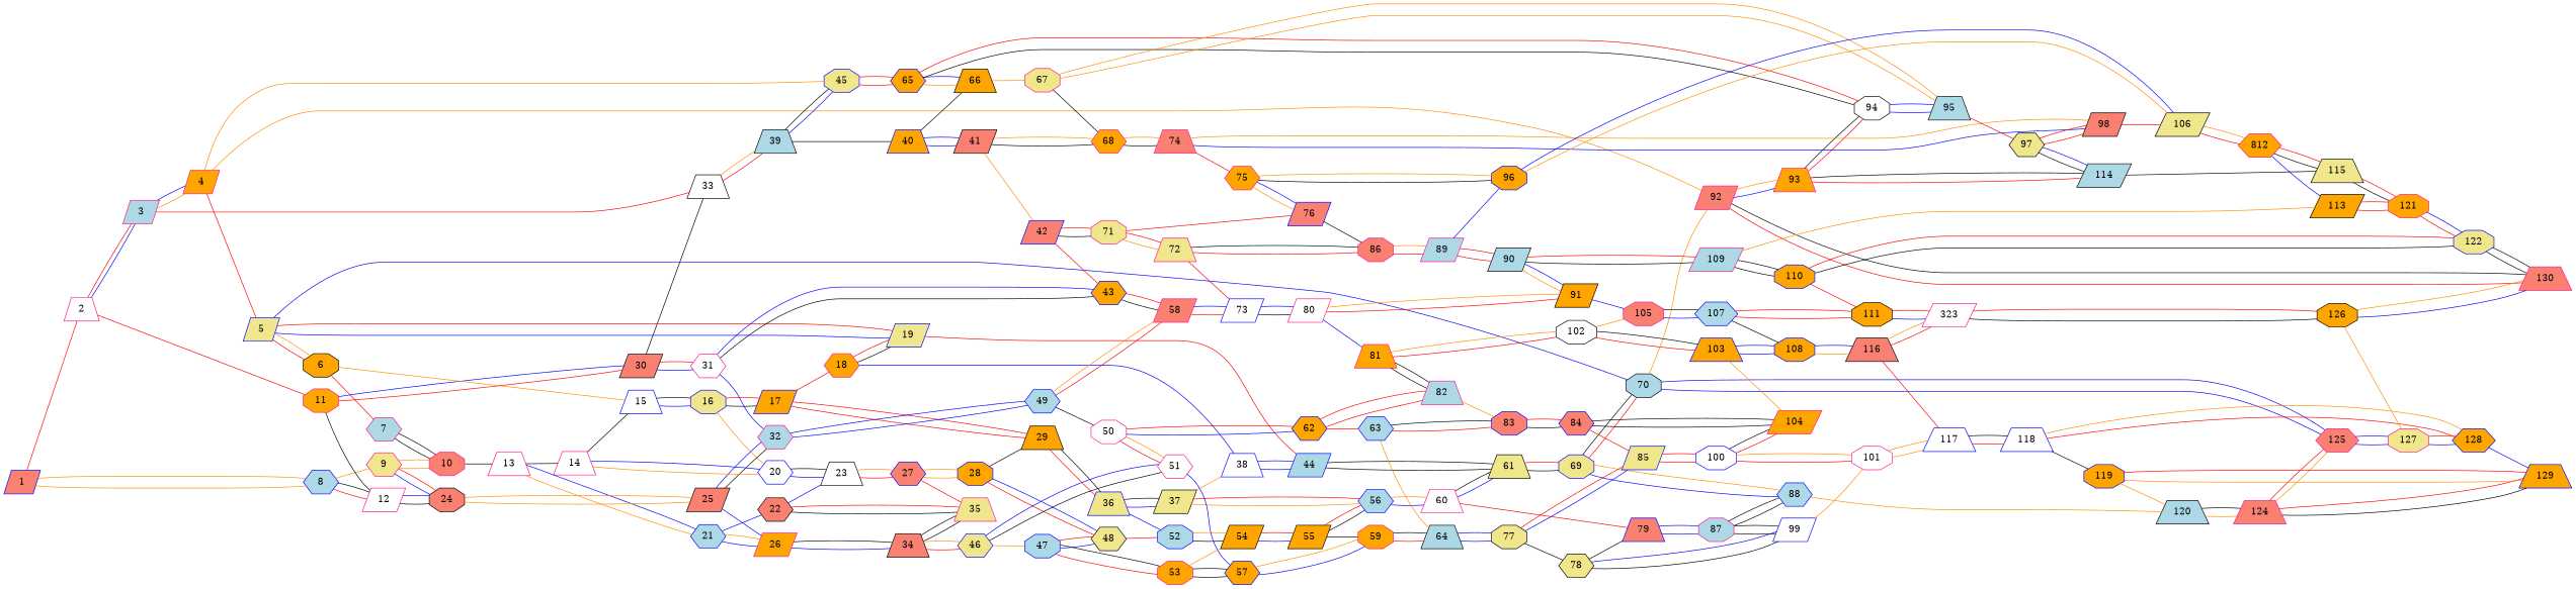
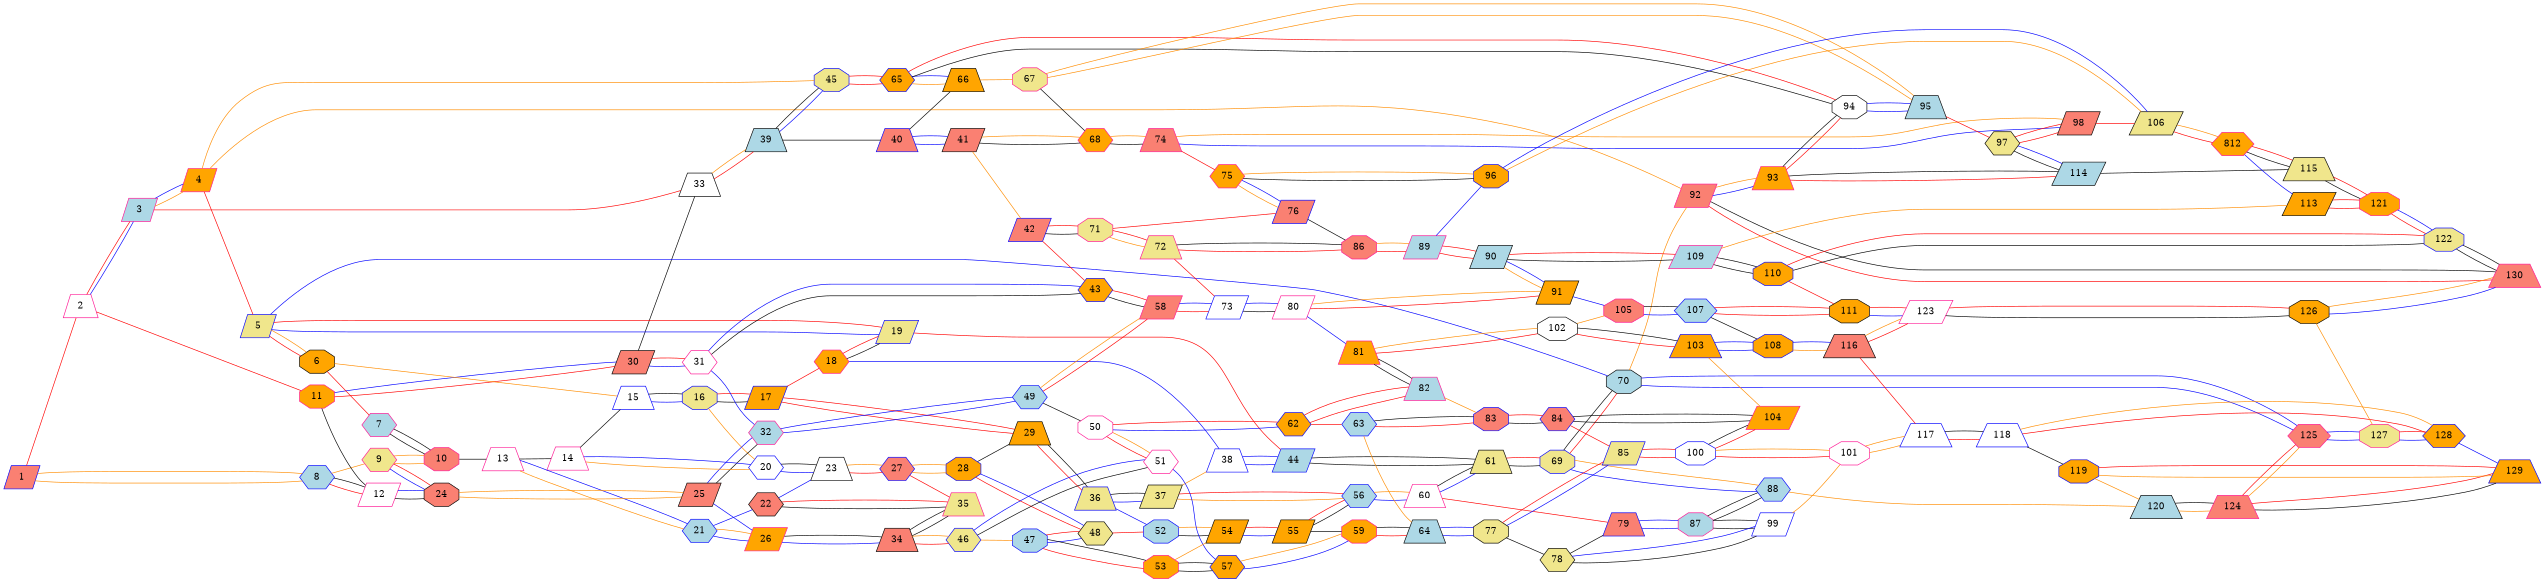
  graph {
    rankdir=LR
    node [color=blue fillcolor=orange shape=octagon style=filled]
    edge [color=red]
    1 [fillcolor=salmon shape=parallelogram]
    2 [color=deeppink fillcolor=white shape=trapezium]
    8 [fillcolor=lightblue shape=hexagon]
    3 [color=deeppink fillcolor=lightblue shape=parallelogram]
    11 [color=deeppink]
    9 [color=deeppink fillcolor=khaki shape=hexagon]
    12 [color=deeppink fillcolor=white shape=parallelogram]
    4 [color=deeppink shape=parallelogram]
    33 [color=black fillcolor=white shape=trapezium]
    30 [color=black fillcolor=salmon shape=parallelogram]
    5 [fillcolor=khaki shape=parallelogram]
    45 [fillcolor=khaki]
    92 [color=deeppink fillcolor=salmon shape=parallelogram]
    39 [color=black fillcolor=lightblue shape=trapezium]
    6 [color=black]
    19 [fillcolor=khaki shape=parallelogram]
    70 [color=black fillcolor=lightblue]
    65 [shape=hexagon]
    93 [color=deeppink shape=trapezium]
    130 [color=deeppink fillcolor=salmon shape=trapezium]
    7 [color=deeppink fillcolor=lightblue shape=hexagon]
    15 [fillcolor=white shape=trapezium]
    44 [fillcolor=lightblue shape=parallelogram]
    125 [color=deeppink fillcolor=salmon shape=hexagon]
    10 [color=deeppink fillcolor=salmon]
    16 [fillcolor=khaki]
    13 [color=deeppink fillcolor=white shape=trapezium]
    24 [color=black fillcolor=salmon]
    25 [color=black fillcolor=salmon shape=parallelogram]
    14 [color=deeppink fillcolor=white shape=trapezium]
    21 [fillcolor=lightblue shape=hexagon]
    31 [color=deeppink fillcolor=white shape=hexagon]
    20 [fillcolor=white shape=hexagon]
    22 [color=black fillcolor=salmon shape=hexagon]
    26 [color=deeppink shape=parallelogram]
    23 [color=black fillcolor=white shape=trapezium]
    17 [shape=parallelogram]
    18 [color=deeppink shape=hexagon]
    29 [color=black shape=trapezium]
    38 [fillcolor=white shape=trapezium]
    36 [fillcolor=khaki shape=trapezium]
    61 [color=black fillcolor=khaki shape=trapezium]
    27 [fillcolor=salmon shape=hexagon]
    35 [color=deeppink fillcolor=khaki shape=trapezium]
    34 [color=black fillcolor=salmon shape=trapezium]
    28
    32 [color=deeppink fillcolor=lightblue shape=hexagon]
    49 [fillcolor=lightblue shape=hexagon]
    46 [fillcolor=khaki shape=hexagon]
    48 [color=black fillcolor=khaki shape=hexagon]
    52 [fillcolor=lightblue]
    37 [color=black fillcolor=khaki shape=parallelogram]
    43 [shape=hexagon]
    58 [color=deeppink fillcolor=salmon shape=parallelogram]
    50 [color=deeppink fillcolor=white]
-   40 [shape=trapezium]
+   40 [fillcolor=salmon shape=trapezium]
    47 [fillcolor=lightblue]
    51 [color=deeppink fillcolor=white shape=hexagon]
    56 [fillcolor=lightblue shape=hexagon]
    54 [color=black shape=parallelogram]
    60 [color=deeppink fillcolor=white shape=trapezium]
    41 [color=black fillcolor=salmon shape=parallelogram]
    66 [color=black shape=trapezium]
    42 [fillcolor=salmon shape=parallelogram]
    68 [color=deeppink shape=hexagon]
    67 [color=deeppink fillcolor=khaki]
    71 [color=deeppink fillcolor=khaki]
    74 [color=deeppink fillcolor=salmon shape=trapezium]
    72 [color=deeppink fillcolor=khaki shape=trapezium]
    76 [fillcolor=salmon shape=parallelogram]
    73 [fillcolor=white shape=parallelogram]
    69 [fillcolor=khaki]
    94 [color=black fillcolor=white]
    53 [color=deeppink]
    57 [shape=hexagon]
    62 [shape=hexagon]
    63 [fillcolor=lightblue shape=hexagon]
    82 [color=deeppink fillcolor=lightblue shape=trapezium]
    59 [color=deeppink]
    55 [color=black shape=parallelogram]
    64 [color=black fillcolor=lightblue shape=trapezium]
    79 [fillcolor=salmon shape=trapezium]
    80 [color=deeppink fillcolor=white shape=parallelogram]
    77 [color=black fillcolor=khaki]
    87 [color=deeppink fillcolor=lightblue]
    88 [fillcolor=lightblue shape=hexagon]
    83 [fillcolor=salmon]
    84 [fillcolor=salmon shape=hexagon]
    78 [color=black fillcolor=khaki shape=hexagon]
    85 [fillcolor=khaki shape=parallelogram]
    95 [color=black fillcolor=lightblue shape=trapezium]
    97 [color=black fillcolor=khaki shape=hexagon]
    75 [color=deeppink shape=hexagon]
    98 [color=black fillcolor=salmon shape=parallelogram]
    120 [color=black fillcolor=lightblue shape=trapezium]
    127 [color=deeppink fillcolor=khaki]
    86 [color=deeppink fillcolor=salmon]
    89 [color=deeppink fillcolor=lightblue shape=parallelogram]
    81 [color=deeppink shape=trapezium]
    91 [color=black shape=parallelogram]
    96
    106 [color=black fillcolor=khaki shape=parallelogram]
    99 [fillcolor=white shape=parallelogram]
    100 [fillcolor=white]
    101 [color=deeppink fillcolor=white]
    102 [color=black fillcolor=white]
    105 [color=deeppink fillcolor=salmon]
    103 [shape=trapezium]
    104 [color=deeppink shape=parallelogram]
    90 [color=black fillcolor=lightblue shape=parallelogram]
    124 [color=deeppink fillcolor=salmon shape=trapezium]
    109 [color=deeppink fillcolor=lightblue shape=parallelogram]
    110
    113 [color=black shape=parallelogram]
    107 [fillcolor=lightblue shape=hexagon]
    114 [color=black fillcolor=lightblue shape=parallelogram]
    115 [color=black fillcolor=khaki shape=trapezium]
    n118 [color=deeppink label=812 shape=hexagon]
    117 [fillcolor=white shape=trapezium]
    118 [fillcolor=white shape=trapezium]
    108
    116 [color=black fillcolor=salmon shape=trapezium]
    111 [color=black]
-   123 [color=deeppink fillcolor=white shape=parallelogram label=323]
+   123 [color=deeppink fillcolor=white shape=parallelogram]
    122 [fillcolor=khaki]
    121 [color=deeppink]
    126 [color=black]
    119
    128 [shape=hexagon]
    129 [shape=trapezium]
    1 -- 2
    1 -- 8 [color=darkorange]
    1 -- 8 [color=darkorange]
    2 -- 3 [color=blue]
    2 -- 3
    2 -- 11
    8 -- 9 [color=darkorange]
    8 -- 12
    8 -- 12 [color=black]
    3 -- 4 [color=darkorange]
    3 -- 4 [color=blue]
    3 -- 33
    11 -- 12 [color=black]
    11 -- 30
    11 -- 30 [color=blue]
    9 -- 10 [color=darkorange]
    9 -- 10 [color=darkorange]
    9 -- 24 [color=blue]
    9 -- 24
    12 -- 24 [color=black]
    12 -- 24 [color=blue]
    4 -- 5
    4 -- 45 [color=darkorange]
    4 -- 92 [color=darkorange]
    33 -- 39
    33 -- 39 [color=darkorange]
    30 -- 33 [color=black]
    30 -- 31 [color=blue]
    30 -- 31
    5 -- 6
    5 -- 6 [color=darkorange]
    5 -- 19 [color=blue]
    5 -- 19
    5 -- 70 [color=blue]
    45 -- 65
    45 -- 65
    92 -- 93 [color=blue]
    92 -- 93 [color=darkorange]
    92 -- 130
    92 -- 130 [color=black]
    39 -- 45 [color=blue]
    39 -- 45 [color=black]
    39 -- 40 [color=black]
    6 -- 7
    6 -- 15 [color=darkorange]
    19 -- 44
    70 -- 92 [color=darkorange]
    70 -- 125 [color=blue]
    70 -- 125 [color=blue]
    65 -- 66 [color=darkorange]
    65 -- 66 [color=blue]
    65 -- 94 [color=black]
    65 -- 94
    93 -- 94
    93 -- 94 [color=black]
    93 -- 114
    93 -- 114 [color=black]
    7 -- 10 [color=black]
    7 -- 10 [color=black]
    15 -- 16 [color=blue]
    15 -- 16 [color=black]
    44 -- 61 [color=black]
    44 -- 61 [color=black]
    125 -- 127 [color=blue]
    125 -- 127 [color=blue]
    10 -- 13 [color=black]
    16 -- 20 [color=darkorange]
    16 -- 17 [color=black]
    16 -- 17
    13 -- 14 [color=black]
    13 -- 21 [color=darkorange]
    13 -- 21 [color=blue]
    24 -- 25 [color=darkorange]
    24 -- 25 [color=darkorange]
    25 -- 26 [color=blue]
    25 -- 32 [color=black]
    25 -- 32 [color=blue]
    14 -- 15 [color=black]
    14 -- 20 [color=darkorange]
    14 -- 20 [color=blue]
    21 -- 22 [color=blue]
    21 -- 26 [color=blue]
    21 -- 26 [color=darkorange]
    31 -- 32 [color=blue]
    31 -- 43 [color=black]
    31 -- 43 [color=blue]
    20 -- 23 [color=blue]
    20 -- 23 [color=black]
    22 -- 23 [color=blue]
    22 -- 35 [color=black]
    22 -- 35
    26 -- 34 [color=blue]
    26 -- 34 [color=black]
    23 -- 27
    23 -- 27 [color=darkorange]
    17 -- 18
    17 -- 29
    17 -- 29
    18 -- 19 [color=black]
    18 -- 19
    18 -- 38 [color=blue]
    29 -- 36
    29 -- 36 [color=black]
    38 -- 44 [color=blue]
    38 -- 44 [color=blue]
    36 -- 52 [color=blue]
    36 -- 37 [color=blue]
    36 -- 37 [color=black]
    61 -- 69 [color=black]
    61 -- 69
    27 -- 35
    27 -- 28 [color=darkorange]
    27 -- 28 [color=darkorange]
    34 -- 35 [color=black]
    34 -- 35 [color=black]
    34 -- 46
    34 -- 46 [color=darkorange]
    28 -- 29 [color=black]
    28 -- 48
    28 -- 48 [color=blue]
    32 -- 49 [color=blue]
    32 -- 49 [color=blue]
    49 -- 58
    49 -- 58 [color=darkorange]
    49 -- 50 [color=black]
    46 -- 47 [color=darkorange]
    46 -- 51 [color=black]
    46 -- 51 [color=blue]
    48 -- 52
    52 -- 54 [color=black]
    52 -- 54 [color=darkorange]
    37 -- 38 [color=darkorange]
    37 -- 56 [color=darkorange]
    37 -- 56
    43 -- 58 [color=black]
    43 -- 58
    58 -- 73
    58 -- 73 [color=blue]
    50 -- 51
    50 -- 51 [color=darkorange]
    50 -- 62 [color=blue]
    50 -- 62
    40 -- 41 [color=blue]
    40 -- 41 [color=blue]
    40 -- 66 [color=black]
    47 -- 48 [color=blue]
    47 -- 48
    47 -- 53
    47 -- 53 [color=black]
    51 -- 57 [color=blue]
    56 -- 60 [color=blue]
    56 -- 60 [color=darkorange]
    54 -- 55 [color=blue]
    54 -- 55
    60 -- 61 [color=blue]
    60 -- 61 [color=black]
    60 -- 79
    41 -- 42 [color=darkorange]
    41 -- 68 [color=black]
    41 -- 68 [color=darkorange]
    66 -- 67 [color=darkorange]
    42 -- 43
    42 -- 71 [color=black]
    42 -- 71
    68 -- 74 [color=black]
    68 -- 74 [color=darkorange]
    67 -- 68 [color=black]
    67 -- 95 [color=darkorange]
    67 -- 95 [color=darkorange]
    71 -- 72 [color=darkorange]
    71 -- 72
    71 -- 76
    74 -- 75
    74 -- 98 [color=blue]
    74 -- 98 [color=darkorange]
    72 -- 73
    72 -- 86
    72 -- 86 [color=black]
    76 -- 86 [color=black]
    73 -- 80 [color=black]
    73 -- 80 [color=blue]
    69 -- 70
    69 -- 70 [color=black]
    69 -- 88 [color=blue]
    69 -- 88 [color=darkorange]
    94 -- 95 [color=blue]
    94 -- 95 [color=blue]
    53 -- 54 [color=darkorange]
    53 -- 57 [color=black]
    53 -- 57 [color=black]
    57 -- 59 [color=blue]
    57 -- 59 [color=darkorange]
    62 -- 63
    62 -- 82
    62 -- 82
    63 -- 64 [color=darkorange]
    63 -- 83
    63 -- 83 [color=black]
    82 -- 83 [color=darkorange]
    59 -- 64
    59 -- 64 [color=black]
    55 -- 56 [color=black]
    55 -- 56
    55 -- 59 [color=black]
    64 -- 77 [color=blue]
    64 -- 77 [color=blue]
    79 -- 87 [color=blue]
    79 -- 87 [color=blue]
    80 -- 81 [color=blue]
    80 -- 91
    80 -- 91 [color=darkorange]
    77 -- 78 [color=black]
    77 -- 85 [color=blue]
    77 -- 85
    87 -- 88 [color=black]
    87 -- 88 [color=black]
    87 -- 99 [color=black]
    87 -- 99 [color=black]
    88 -- 120 [color=darkorange]
    83 -- 84 [color=black]
    83 -- 84
    84 -- 85
    84 -- 104 [color=black]
    84 -- 104 [color=black]
    78 -- 79 [color=black]
    78 -- 99 [color=black]
    78 -- 99 [color=blue]
    85 -- 100
    85 -- 100
    95 -- 97
    97 -- 98
    97 -- 98
    97 -- 114 [color=black]
    97 -- 114 [color=blue]
    75 -- 76 [color=darkorange]
    75 -- 76 [color=blue]
    75 -- 96 [color=black]
    75 -- 96 [color=darkorange]
    98 -- 106
    120 -- 124 [color=darkorange]
    120 -- 124 [color=black]
    127 -- 128 [color=blue]
    127 -- 128
    86 -- 89
    86 -- 89 [color=darkorange]
    89 -- 96 [color=blue]
    89 -- 90
    89 -- 90
    81 -- 82 [color=black]
    81 -- 82 [color=black]
    81 -- 102
    81 -- 102 [color=darkorange]
    91 -- 105 [color=blue]
    96 -- 106 [color=darkorange]
    96 -- 106 [color=blue]
    106 -- n118
    106 -- n118 [color=darkorange]
    99 -- 101 [color=darkorange]
    100 -- 101
    100 -- 101 [color=darkorange]
    100 -- 104
    100 -- 104 [color=black]
    101 -- 117 [color=darkorange]
    101 -- 117 [color=darkorange]
    102 -- 105 [color=darkorange]
    102 -- 103
    102 -- 103 [color=black]
    105 -- 107 [color=blue]
    105 -- 107 [color=black]
    103 -- 104 [color=darkorange]
    103 -- 108 [color=blue]
    103 -- 108 [color=blue]
    90 -- 91 [color=darkorange]
    90 -- 91 [color=blue]
    90 -- 109 [color=black]
    90 -- 109
    124 -- 125 [color=darkorange]
    124 -- 125
    124 -- 129 [color=black]
    124 -- 129
    109 -- 110 [color=black]
    109 -- 110 [color=black]
    109 -- 113 [color=darkorange]
    110 -- 111
    110 -- 122 [color=black]
    110 -- 122
    113 -- 121
    113 -- 121
    107 -- 108 [color=black]
    107 -- 111
    107 -- 111
    114 -- 115 [color=black]
    115 -- 121 [color=black]
    115 -- 121
    n118 -- 113 [color=blue]
    n118 -- 115 [color=black]
    n118 -- 115
    117 -- 118
    117 -- 118 [color=black]
    118 -- 119 [color=black]
    118 -- 128
    118 -- 128 [color=darkorange]
    108 -- 116 [color=darkorange]
    108 -- 116 [color=blue]
    116 -- 117
    116 -- 123
    116 -- 123 [color=darkorange]
    111 -- 123 [color=blue]
    111 -- 123
    123 -- 126 [color=black]
    123 -- 126
    122 -- 130 [color=black]
    122 -- 130 [color=black]
    121 -- 122
    121 -- 122 [color=blue]
    126 -- 130 [color=blue]
    126 -- 130 [color=darkorange]
    126 -- 127 [color=darkorange]
    119 -- 120 [color=darkorange]
    119 -- 129 [color=darkorange]
    119 -- 129
    128 -- 129 [color=blue]
  }
